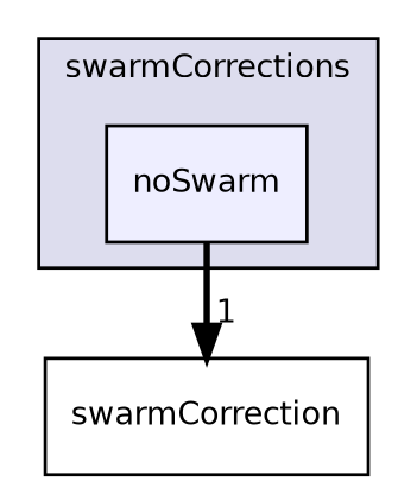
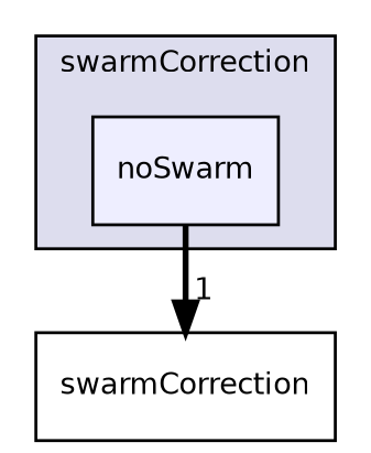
  digraph {
    compound=true
    node [fontname=Helvetica fontsize=10 shape=box]
    n1 [fillcolor="#eeeeff" label=noSwarm pencolor=black style=filled]
    n2 [label=swarmCorrection]
    subgraph cluster_1 {
      bgcolor="#ddddee"
      fontname=Helvetica
      fontsize=10
-     label=swarmCorrections
+     label=swarmCorrection
      pencolor=black
      n1
    }
    n1 -> n2 [headlabel=1 labeldistance=1.5 labelfontname=Helvetica labelfontsize=10 style=bold]
  }
